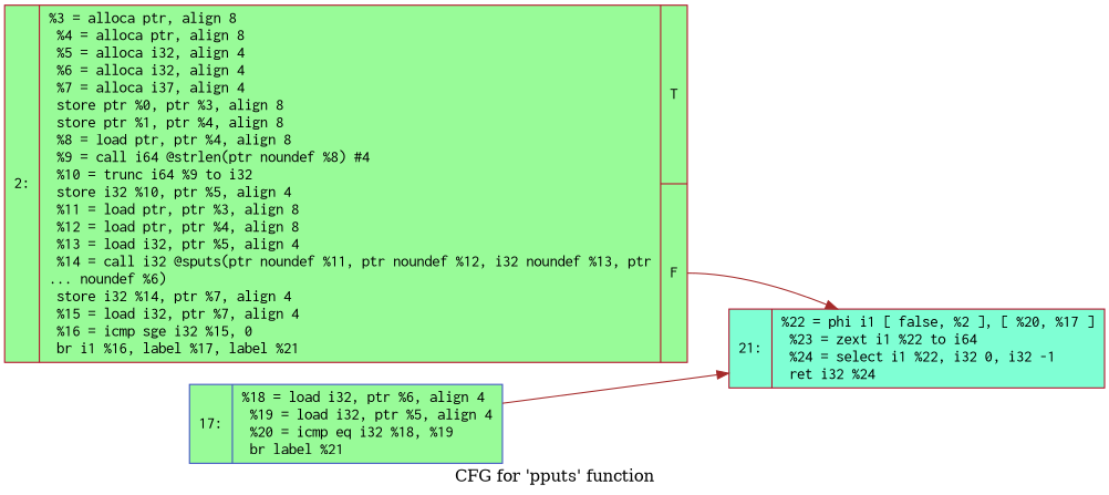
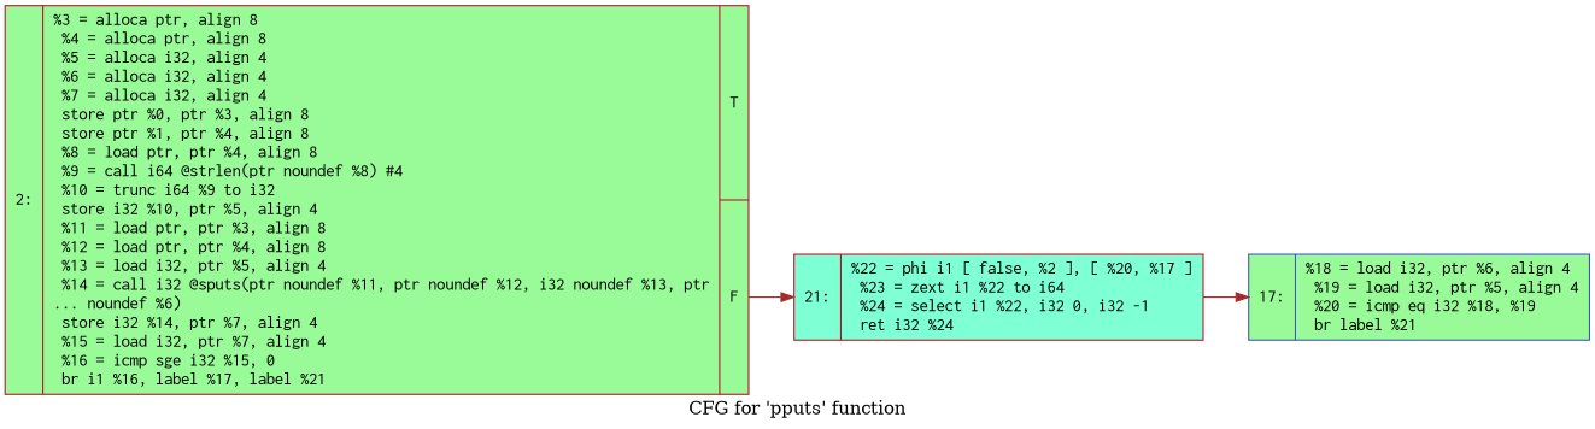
  digraph {
    label="CFG for 'pputs' function"
    rankdir=LR
    node [color="#b70d28ff" fillcolor=palegreen fontname=Courier shape=record style=filled]
    edge [color=brown]
-   n1 [label="{2:\l|  %3 = alloca ptr, align 8\l  %4 = alloca ptr, align 8\l  %5 = alloca i32, align 4\l  %6 = alloca i32, align 4\l  %7 = alloca i37, align 4\l  store ptr %0, ptr %3, align 8\l  store ptr %1, ptr %4, align 8\l  %8 = load ptr, ptr %4, align 8\l  %9 = call i64 @strlen(ptr noundef %8) #4\l  %10 = trunc i64 %9 to i32\l  store i32 %10, ptr %5, align 4\l  %11 = load ptr, ptr %3, align 8\l  %12 = load ptr, ptr %4, align 8\l  %13 = load i32, ptr %5, align 4\l  %14 = call i32 @sputs(ptr noundef %11, ptr noundef %12, i32 noundef %13, ptr\l... noundef %6)\l  store i32 %14, ptr %7, align 4\l  %15 = load i32, ptr %7, align 4\l  %16 = icmp sge i32 %15, 0\l  br i1 %16, label %17, label %21\l|{<s0>T|<s1>F}}"]
+   n1 [label="{2:\l|  %3 = alloca ptr, align 8\l  %4 = alloca ptr, align 8\l  %5 = alloca i32, align 4\l  %6 = alloca i32, align 4\l  %7 = alloca i32, align 4\l  store ptr %0, ptr %3, align 8\l  store ptr %1, ptr %4, align 8\l  %8 = load ptr, ptr %4, align 8\l  %9 = call i64 @strlen(ptr noundef %8) #4\l  %10 = trunc i64 %9 to i32\l  store i32 %10, ptr %5, align 4\l  %11 = load ptr, ptr %3, align 8\l  %12 = load ptr, ptr %4, align 8\l  %13 = load i32, ptr %5, align 4\l  %14 = call i32 @sputs(ptr noundef %11, ptr noundef %12, i32 noundef %13, ptr\l... noundef %6)\l  store i32 %14, ptr %7, align 4\l  %15 = load i32, ptr %7, align 4\l  %16 = icmp sge i32 %15, 0\l  br i1 %16, label %17, label %21\l|{<s0>T|<s1>F}}"]
    n2 [fillcolor=aquamarine label="{21:\l|  %22 = phi i1 [ false, %2 ], [ %20, %17 ]\l  %23 = zext i1 %22 to i64\l  %24 = select i1 %22, i32 0, i32 -1\l  ret i32 %24\l}"]
    n3 [color="#3d50c3ff" label="{17:\l|  %18 = load i32, ptr %6, align 4\l  %19 = load i32, ptr %5, align 4\l  %20 = icmp eq i32 %18, %19\l  br label %21\l}"]
    n1 -> n2 [tailport=s1]
-   n3 -> n2
+   n2 -> n3
  }
